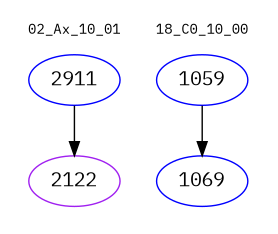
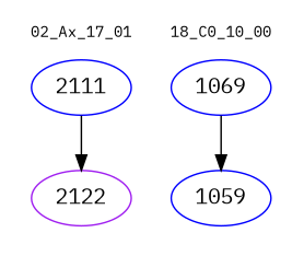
  digraph {
    fontname="IBM Plex Mono"
    node [color=blue fontname="IBM Plex Mono"]
    edge [color=black fontname="IBM Plex Mono"]
-   n1 [label=2911]
+   n1 [label=2111]
    n2 [color=purple label=2122]
    n3 [label=1059]
    n4 [label=1069]
    subgraph cluster_1 {
      color=white
      fontsize=10
-     label="02_Ax_10_01"
+     label="02_Ax_17_01"
      n1
      n2
    }
    subgraph cluster_2 {
      color=white
      fontsize=10
      label="18_C0_10_00"
      n3
      n4
    }
    n1 -> n2
-   n3 -> n4
+   n4 -> n3
  }
